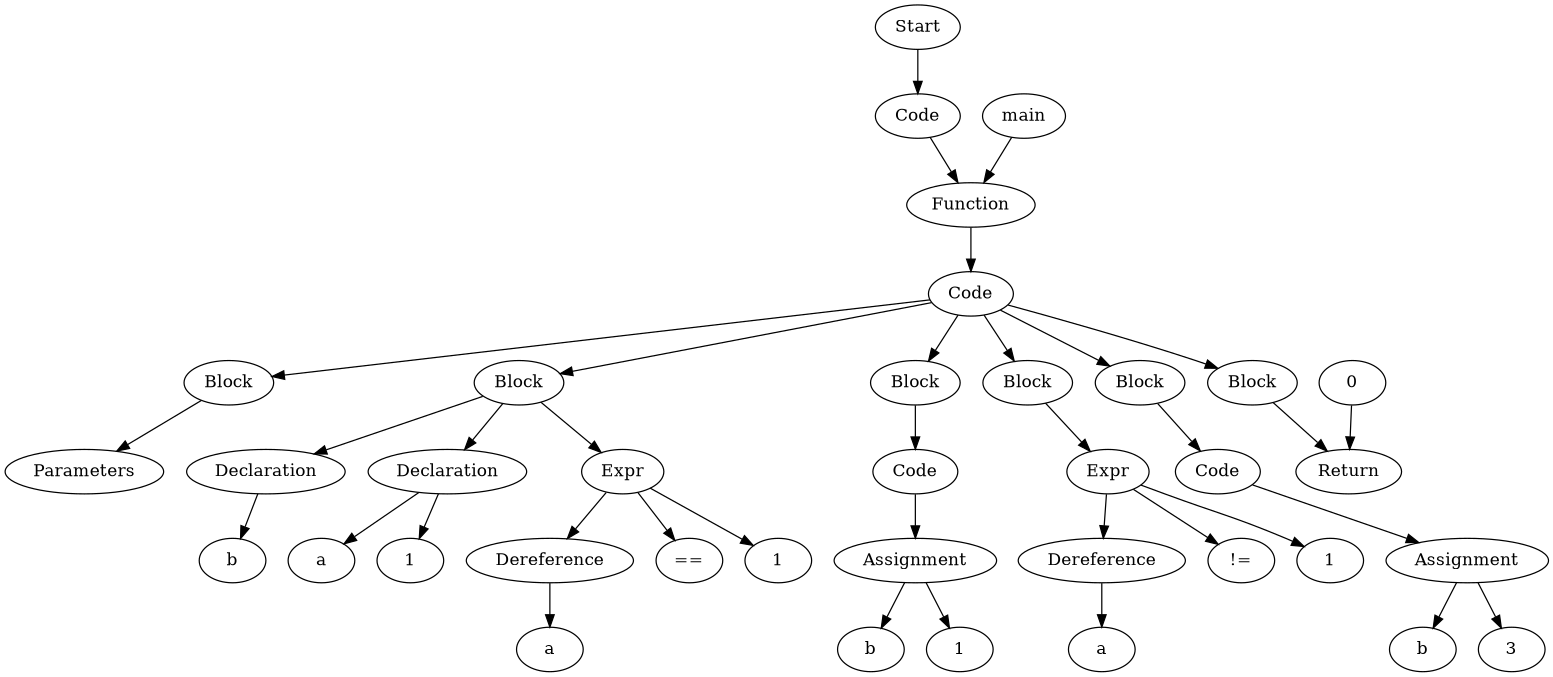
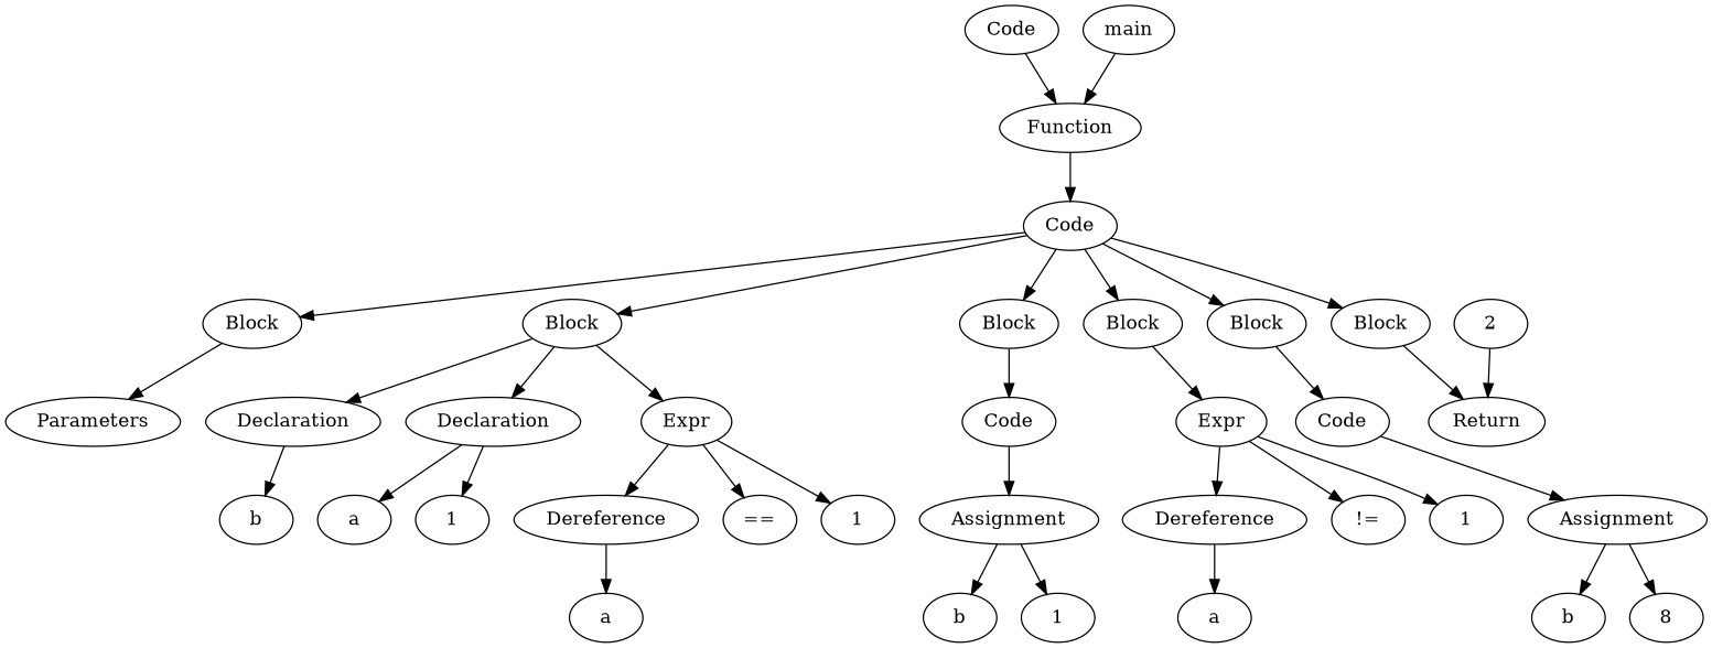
  digraph {
-   n1 [label=Start]
    n2 [label=Code]
    n3 [label=Function]
    n4 [label=Code]
    n5 [label=main]
    n6 [label=Block]
    n7 [label=Block]
    n8 [label=Block]
    n9 [label=Block]
    n10 [label=Block]
    n11 [label=Block]
    n12 [label=Parameters]
    n13 [label=Declaration]
    n14 [label=Declaration]
    n15 [label=Expr]
    n16 [label=Code]
    n17 [label=Expr]
    n18 [label=Code]
    n19 [label=Return]
    n20 [label=b]
    n21 [label=a]
    n22 [label=1]
    n23 [label=Dereference]
    n24 [label="=="]
    n25 [label=1]
    n26 [label=Assignment]
    n27 [label=Dereference]
    n28 [label="!="]
    n29 [label=1]
    n30 [label=Assignment]
    n31 [label=a]
    n32 [label=b]
    n33 [label=1]
    n34 [label=a]
    n35 [label=b]
-   n36 [label=3]
-   n37 [label=0]
-   n1 -> n2
+   n36 [label=8]
+   n37 [label=2]
    n2 -> n3
    n3 -> n4
    n4 -> n6
    n4 -> n7
    n4 -> n8
    n4 -> n9
    n4 -> n10
    n4 -> n11
    n5 -> n3
    n6 -> n12
    n7 -> n13
    n7 -> n14
    n7 -> n15
    n8 -> n16
    n9 -> n17
    n10 -> n18
    n11 -> n19
    n13 -> n20
    n14 -> n21
    n14 -> n22
    n15 -> n23
    n15 -> n24
    n15 -> n25
    n16 -> n26
    n17 -> n27
    n17 -> n28
    n17 -> n29
    n18 -> n30
    n23 -> n31
    n26 -> n32
    n26 -> n33
    n27 -> n34
    n30 -> n35
    n30 -> n36
    n37 -> n19
  }
